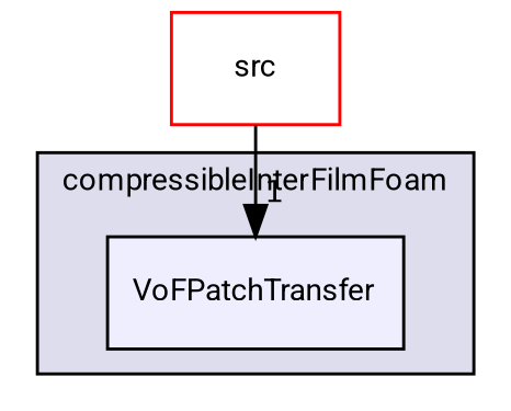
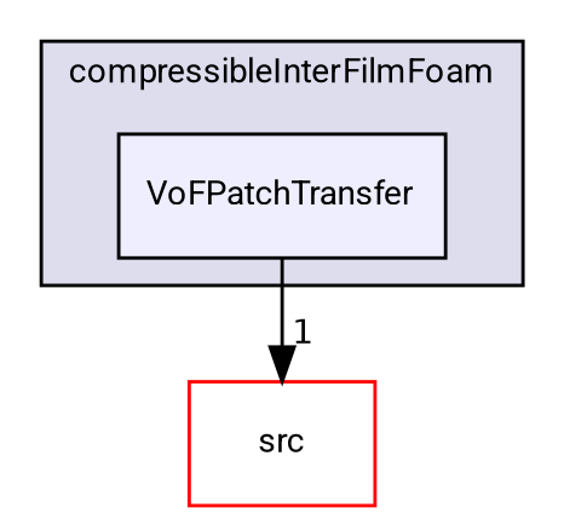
  digraph {
    compound=true
    fontname=Roboto
    node [fontname=Roboto fontsize=10 shape=box]
    n1 [fillcolor="#eeeeff" label=VoFPatchTransfer pencolor=black style=filled]
    n2 [color=red label=src]
    subgraph cluster_1 {
      bgcolor="#ddddee"
      fontsize=10
      label=compressibleInterFilmFoam
      pencolor=black
      n1
    }
-   n2 -> n1 [headlabel=1 labeldistance=1.5 labelfontname=Helvetica labelfontsize=10 fontname=Roboto]
+   n1 -> n2 [headlabel=1 labeldistance=1.5 labelfontname=Helvetica labelfontsize=10 fontname=Roboto]
  }
